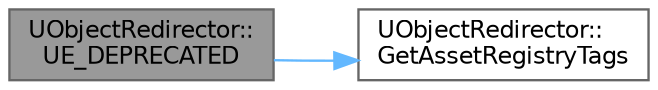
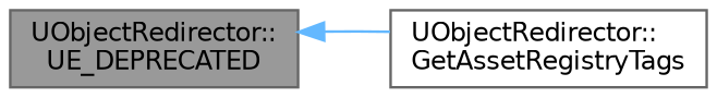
  digraph {
    rankdir=LR
    node [fontname=Helvetica fontsize=10 shape=box style=filled]
    n1 [color=gray40 fillcolor=grey60 fontcolor=black height=0.2 label="UObjectRedirector::\lUE_DEPRECATED" width=0.4]
    n2 [color=grey40 fillcolor=white height=0.2 label="UObjectRedirector::\lGetAssetRegistryTags" width=0.4]
-   n1 -> n2 [color=steelblue1 fontname=Helvetica fontsize=10 labelfontname=Helvetica labelfontsize=10 style=solid]
+   n2 -> n1 [color=steelblue1 fontname=Helvetica fontsize=10 labelfontname=Helvetica labelfontsize=10 style=solid]
  }
